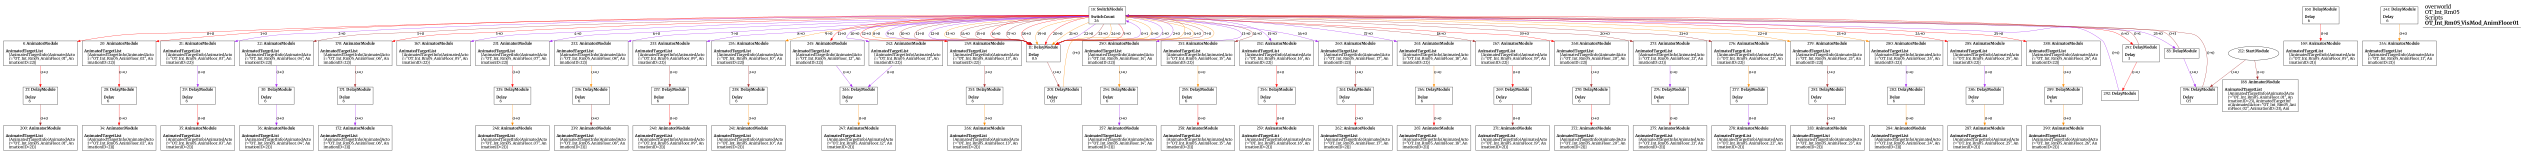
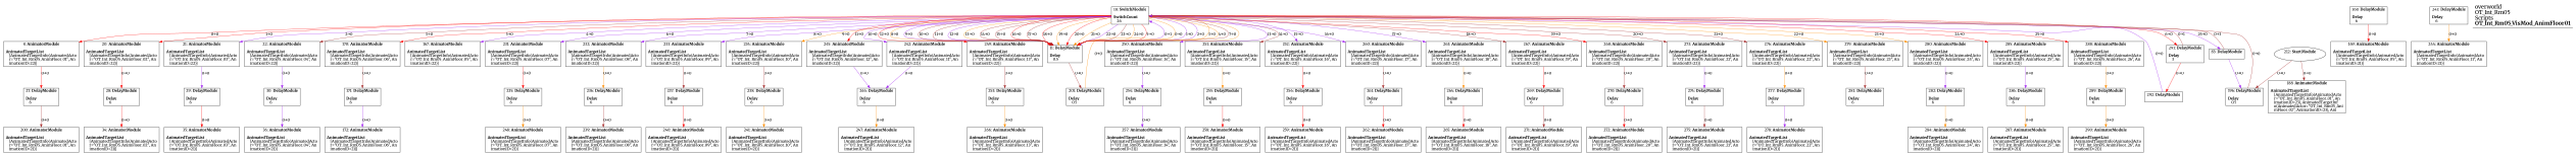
  digraph {
    fontname=Merriweather
    splines=spline
    node [fontname=Merriweather shape=box]
    edge [color=brown fontname=Merriweather]
    n1 [label=<8: <b>AnimatorModule</b><br/><br/><b>AnimatedTargetList</b><br align="left"/>    [AnimatedTargetInfo(AnimatedActo<br align="left"/>    r=&quot;OT_Int_Rm05_AnimFloor_01&quot;, An<br align="left"/>    imationID=22)]<br align="left"/>>]
    n2 [label=<27: <b>DelayModule</b><br/><br/><b>Delay</b><br align="left"/>    6<br align="left"/>>]
    n3 [label=<200: <b>AnimatorModule</b><br/><br/><b>AnimatedTargetList</b><br align="left"/>    [AnimatedTargetInfo(AnimatedActo<br align="left"/>    r=&quot;OT_Int_Rm05_AnimFloor_01&quot;, An<br align="left"/>    imationID=21)]<br align="left"/>>]
    n4 [label=<11: <b>DelayModule</b><br/><br/><b>Delay</b><br align="left"/>    0.5<br align="left"/>>]
    n5 [label=<18: <b>SwitchModule</b><br/><br/><b>SwitchCount</b><br align="left"/>    26<br align="left"/>>]
    n6 [label=<201: <b>DelayModule</b><br/><br/><b>Delay</b><br align="left"/>    0.5<br align="left"/>>]
    n7 [label=<20: <b>AnimatorModule</b><br/><br/><b>AnimatedTargetList</b><br align="left"/>    [AnimatedTargetInfo(AnimatedActo<br align="left"/>    r=&quot;OT_Int_Rm05_AnimFloor_02&quot;, An<br align="left"/>    imationID=22)]<br align="left"/>>]
    n8 [label=<21: <b>AnimatorModule</b><br/><br/><b>AnimatedTargetList</b><br align="left"/>    [AnimatedTargetInfo(AnimatedActo<br align="left"/>    r=&quot;OT_Int_Rm05_AnimFloor_03&quot;, An<br align="left"/>    imationID=22)]<br align="left"/>>]
    n9 [label=<22: <b>AnimatorModule</b><br/><br/><b>AnimatedTargetList</b><br align="left"/>    [AnimatedTargetInfo(AnimatedActo<br align="left"/>    r=&quot;OT_Int_Rm05_AnimFloor_04&quot;, An<br align="left"/>    imationID=22)]<br align="left"/>>]
    n10 [label=<167: <b>AnimatorModule</b><br/><br/><b>AnimatedTargetList</b><br align="left"/>    [AnimatedTargetInfo(AnimatedActo<br align="left"/>    r=&quot;OT_Int_Rm05_AnimFloor_05&quot;, An<br align="left"/>    imationID=22)]<br align="left"/>>]
    n11 [label=<170: <b>AnimatorModule</b><br/><br/><b>AnimatedTargetList</b><br align="left"/>    [AnimatedTargetInfo(AnimatedActo<br align="left"/>    r=&quot;OT_Int_Rm05_AnimFloor_06&quot;, An<br align="left"/>    imationID=22)]<br align="left"/>>]
    n12 [label=<83: <b>DelayModule</b><br/><br/>>]
    n13 [label=<231: <b>AnimatorModule</b><br/><br/><b>AnimatedTargetList</b><br align="left"/>    [AnimatedTargetInfo(AnimatedActo<br align="left"/>    r=&quot;OT_Int_Rm05_AnimFloor_07&quot;, An<br align="left"/>    imationID=22)]<br align="left"/>>]
    n14 [label=<232: <b>AnimatorModule</b><br/><br/><b>AnimatedTargetList</b><br align="left"/>    [AnimatedTargetInfo(AnimatedActo<br align="left"/>    r=&quot;OT_Int_Rm05_AnimFloor_08&quot;, An<br align="left"/>    imationID=22)]<br align="left"/>>]
    n15 [label=<233: <b>AnimatorModule</b><br/><br/><b>AnimatedTargetList</b><br align="left"/>    [AnimatedTargetInfo(AnimatedActo<br align="left"/>    r=&quot;OT_Int_Rm05_AnimFloor_09&quot;, An<br align="left"/>    imationID=22)]<br align="left"/>>]
    n16 [label=<234: <b>AnimatorModule</b><br/><br/><b>AnimatedTargetList</b><br align="left"/>    [AnimatedTargetInfo(AnimatedActo<br align="left"/>    r=&quot;OT_Int_Rm05_AnimFloor_10&quot;, An<br align="left"/>    imationID=22)]<br align="left"/>>]
    n17 [label=<242: <b>AnimatorModule</b><br/><br/><b>AnimatedTargetList</b><br align="left"/>    [AnimatedTargetInfo(AnimatedActo<br align="left"/>    r=&quot;OT_Int_Rm05_AnimFloor_11&quot;, An<br align="left"/>    imationID=22)]<br align="left"/>>]
    n18 [label=<245: <b>AnimatorModule</b><br/><br/><b>AnimatedTargetList</b><br align="left"/>    [AnimatedTargetInfo(AnimatedActo<br align="left"/>    r=&quot;OT_Int_Rm05_AnimFloor_12&quot;, An<br align="left"/>    imationID=22)]<br align="left"/>>]
    n19 [label=<249: <b>AnimatorModule</b><br/><br/><b>AnimatedTargetList</b><br align="left"/>    [AnimatedTargetInfo(AnimatedActo<br align="left"/>    r=&quot;OT_Int_Rm05_AnimFloor_13&quot;, An<br align="left"/>    imationID=22)]<br align="left"/>>]
    n20 [label=<250: <b>AnimatorModule</b><br/><br/><b>AnimatedTargetList</b><br align="left"/>    [AnimatedTargetInfo(AnimatedActo<br align="left"/>    r=&quot;OT_Int_Rm05_AnimFloor_14&quot;, An<br align="left"/>    imationID=22)]<br align="left"/>>]
    n21 [label=<251: <b>AnimatorModule</b><br/><br/><b>AnimatedTargetList</b><br align="left"/>    [AnimatedTargetInfo(AnimatedActo<br align="left"/>    r=&quot;OT_Int_Rm05_AnimFloor_15&quot;, An<br align="left"/>    imationID=22)]<br align="left"/>>]
    n22 [label=<252: <b>AnimatorModule</b><br/><br/><b>AnimatedTargetList</b><br align="left"/>    [AnimatedTargetInfo(AnimatedActo<br align="left"/>    r=&quot;OT_Int_Rm05_AnimFloor_16&quot;, An<br align="left"/>    imationID=22)]<br align="left"/>>]
    n23 [label=<260: <b>AnimatorModule</b><br/><br/><b>AnimatedTargetList</b><br align="left"/>    [AnimatedTargetInfo(AnimatedActo<br align="left"/>    r=&quot;OT_Int_Rm05_AnimFloor_17&quot;, An<br align="left"/>    imationID=22)]<br align="left"/>>]
    n24 [label=<263: <b>AnimatorModule</b><br/><br/><b>AnimatedTargetList</b><br align="left"/>    [AnimatedTargetInfo(AnimatedActo<br align="left"/>    r=&quot;OT_Int_Rm05_AnimFloor_18&quot;, An<br align="left"/>    imationID=22)]<br align="left"/>>]
    n25 [label=<267: <b>AnimatorModule</b><br/><br/><b>AnimatedTargetList</b><br align="left"/>    [AnimatedTargetInfo(AnimatedActo<br align="left"/>    r=&quot;OT_Int_Rm05_AnimFloor_19&quot;, An<br align="left"/>    imationID=22)]<br align="left"/>>]
    n26 [label=<268: <b>AnimatorModule</b><br/><br/><b>AnimatedTargetList</b><br align="left"/>    [AnimatedTargetInfo(AnimatedActo<br align="left"/>    r=&quot;OT_Int_Rm05_AnimFloor_20&quot;, An<br align="left"/>    imationID=22)]<br align="left"/>>]
    n27 [label=<273: <b>AnimatorModule</b><br/><br/><b>AnimatedTargetList</b><br align="left"/>    [AnimatedTargetInfo(AnimatedActo<br align="left"/>    r=&quot;OT_Int_Rm05_AnimFloor_21&quot;, An<br align="left"/>    imationID=22)]<br align="left"/>>]
    n28 [label=<276: <b>AnimatorModule</b><br/><br/><b>AnimatedTargetList</b><br align="left"/>    [AnimatedTargetInfo(AnimatedActo<br align="left"/>    r=&quot;OT_Int_Rm05_AnimFloor_22&quot;, An<br align="left"/>    imationID=22)]<br align="left"/>>]
    n29 [label=<279: <b>AnimatorModule</b><br/><br/><b>AnimatedTargetList</b><br align="left"/>    [AnimatedTargetInfo(AnimatedActo<br align="left"/>    r=&quot;OT_Int_Rm05_AnimFloor_23&quot;, An<br align="left"/>    imationID=22)]<br align="left"/>>]
    n30 [label=<280: <b>AnimatorModule</b><br/><br/><b>AnimatedTargetList</b><br align="left"/>    [AnimatedTargetInfo(AnimatedActo<br align="left"/>    r=&quot;OT_Int_Rm05_AnimFloor_24&quot;, An<br align="left"/>    imationID=22)]<br align="left"/>>]
    n31 [label=<285: <b>AnimatorModule</b><br/><br/><b>AnimatedTargetList</b><br align="left"/>    [AnimatedTargetInfo(AnimatedActo<br align="left"/>    r=&quot;OT_Int_Rm05_AnimFloor_25&quot;, An<br align="left"/>    imationID=22)]<br align="left"/>>]
    n32 [label=<288: <b>AnimatorModule</b><br/><br/><b>AnimatedTargetList</b><br align="left"/>    [AnimatedTargetInfo(AnimatedActo<br align="left"/>    r=&quot;OT_Int_Rm05_AnimFloor_26&quot;, An<br align="left"/>    imationID=22)]<br align="left"/>>]
    n33 [label=<291: <b>DelayModule</b><br/><br/><b>Delay</b><br align="left"/>    3<br align="left"/>>]
    n34 [label=<28: <b>DelayModule</b><br/><br/><b>Delay</b><br align="left"/>    6<br align="left"/>>]
    n35 [label=<29: <b>DelayModule</b><br/><br/><b>Delay</b><br align="left"/>    6<br align="left"/>>]
    n36 [label=<30: <b>DelayModule</b><br/><br/><b>Delay</b><br align="left"/>    6<br align="left"/>>]
    n37 [label=<171: <b>DelayModule</b><br/><br/><b>Delay</b><br align="left"/>    6<br align="left"/>>]
    n38 [label=<196: <b>DelayModule</b><br/><br/><b>Delay</b><br align="left"/>    0.5<br align="left"/>>]
    n39 [label=<235: <b>DelayModule</b><br/><br/><b>Delay</b><br align="left"/>    6<br align="left"/>>]
    n40 [label=<236: <b>DelayModule</b><br/><br/><b>Delay</b><br align="left"/>    6<br align="left"/>>]
    n41 [label=<237: <b>DelayModule</b><br/><br/><b>Delay</b><br align="left"/>    6<br align="left"/>>]
    n42 [label=<238: <b>DelayModule</b><br/><br/><b>Delay</b><br align="left"/>    6<br align="left"/>>]
    n43 [label=<246: <b>DelayModule</b><br/><br/><b>Delay</b><br align="left"/>    6<br align="left"/>>]
    n44 [label=<253: <b>DelayModule</b><br/><br/><b>Delay</b><br align="left"/>    6<br align="left"/>>]
    n45 [label=<254: <b>DelayModule</b><br/><br/><b>Delay</b><br align="left"/>    6<br align="left"/>>]
    n46 [label=<255: <b>DelayModule</b><br/><br/><b>Delay</b><br align="left"/>    6<br align="left"/>>]
    n47 [label=<256: <b>DelayModule</b><br/><br/><b>Delay</b><br align="left"/>    6<br align="left"/>>]
    n48 [label=<261: <b>DelayModule</b><br/><br/><b>Delay</b><br align="left"/>    6<br align="left"/>>]
    n49 [label=<264: <b>DelayModule</b><br/><br/><b>Delay</b><br align="left"/>    6<br align="left"/>>]
    n50 [label=<269: <b>DelayModule</b><br/><br/><b>Delay</b><br align="left"/>    6<br align="left"/>>]
    n51 [label=<270: <b>DelayModule</b><br/><br/><b>Delay</b><br align="left"/>    6<br align="left"/>>]
    n52 [label=<274: <b>DelayModule</b><br/><br/><b>Delay</b><br align="left"/>    6<br align="left"/>>]
    n53 [label=<277: <b>DelayModule</b><br/><br/><b>Delay</b><br align="left"/>    6<br align="left"/>>]
    n54 [label=<281: <b>DelayModule</b><br/><br/><b>Delay</b><br align="left"/>    6<br align="left"/>>]
    n55 [label=<282: <b>DelayModule</b><br/><br/><b>Delay</b><br align="left"/>    6<br align="left"/>>]
    n56 [label=<286: <b>DelayModule</b><br/><br/><b>Delay</b><br align="left"/>    6<br align="left"/>>]
    n57 [label=<289: <b>DelayModule</b><br/><br/><b>Delay</b><br align="left"/>    6<br align="left"/>>]
    n58 [label=<292: <b>DelayModule</b><br/><br/>>]
    n59 [label=<34: <b>AnimatorModule</b><br/><br/><b>AnimatedTargetList</b><br align="left"/>    [AnimatedTargetInfo(AnimatedActo<br align="left"/>    r=&quot;OT_Int_Rm05_AnimFloor_02&quot;, An<br align="left"/>    imationID=21)]<br align="left"/>>]
    n60 [label=<35: <b>AnimatorModule</b><br/><br/><b>AnimatedTargetList</b><br align="left"/>    [AnimatedTargetInfo(AnimatedActo<br align="left"/>    r=&quot;OT_Int_Rm05_AnimFloor_03&quot;, An<br align="left"/>    imationID=21)]<br align="left"/>>]
    n61 [label=<36: <b>AnimatorModule</b><br/><br/><b>AnimatedTargetList</b><br align="left"/>    [AnimatedTargetInfo(AnimatedActo<br align="left"/>    r=&quot;OT_Int_Rm05_AnimFloor_04&quot;, An<br align="left"/>    imationID=21)]<br align="left"/>>]
    n62 [label=<168: <b>DelayModule</b><br/><br/><b>Delay</b><br align="left"/>    6<br align="left"/>>]
    n63 [label=<169: <b>AnimatorModule</b><br/><br/><b>AnimatedTargetList</b><br align="left"/>    [AnimatedTargetInfo(AnimatedActo<br align="left"/>    r=&quot;OT_Int_Rm05_AnimFloor_05&quot;, An<br align="left"/>    imationID=21)]<br align="left"/>>]
    n64 [label=<172: <b>AnimatorModule</b><br/><br/><b>AnimatedTargetList</b><br align="left"/>    [AnimatedTargetInfo(AnimatedActo<br align="left"/>    r=&quot;OT_Int_Rm05_AnimFloor_06&quot;, An<br align="left"/>    imationID=21)]<br align="left"/>>]
    n65 [label=<248: <b>AnimatorModule</b><br/><br/><b>AnimatedTargetList</b><br align="left"/>    [AnimatedTargetInfo(AnimatedActo<br align="left"/>    r=&quot;OT_Int_Rm05_AnimFloor_07&quot;, An<br align="left"/>    imationID=21)]<br align="left"/>>]
    n66 [label=<239: <b>AnimatorModule</b><br/><br/><b>AnimatedTargetList</b><br align="left"/>    [AnimatedTargetInfo(AnimatedActo<br align="left"/>    r=&quot;OT_Int_Rm05_AnimFloor_08&quot;, An<br align="left"/>    imationID=21)]<br align="left"/>>]
    n67 [label=<240: <b>AnimatorModule</b><br/><br/><b>AnimatedTargetList</b><br align="left"/>    [AnimatedTargetInfo(AnimatedActo<br align="left"/>    r=&quot;OT_Int_Rm05_AnimFloor_09&quot;, An<br align="left"/>    imationID=21)]<br align="left"/>>]
    n68 [label=<241: <b>AnimatorModule</b><br/><br/><b>AnimatedTargetList</b><br align="left"/>    [AnimatedTargetInfo(AnimatedActo<br align="left"/>    r=&quot;OT_Int_Rm05_AnimFloor_10&quot;, An<br align="left"/>    imationID=21)]<br align="left"/>>]
    n69 [label=<243: <b>DelayModule</b><br/><br/><b>Delay</b><br align="left"/>    6<br align="left"/>>]
    n70 [label=<244: <b>AnimatorModule</b><br/><br/><b>AnimatedTargetList</b><br align="left"/>    [AnimatedTargetInfo(AnimatedActo<br align="left"/>    r=&quot;OT_Int_Rm05_AnimFloor_11&quot;, An<br align="left"/>    imationID=21)]<br align="left"/>>]
    n71 [label=<247: <b>AnimatorModule</b><br/><br/><b>AnimatedTargetList</b><br align="left"/>    [AnimatedTargetInfo(AnimatedActo<br align="left"/>    r=&quot;OT_Int_Rm05_AnimFloor_12&quot;, An<br align="left"/>    imationID=21)]<br align="left"/>>]
    n72 [label=<266: <b>AnimatorModule</b><br/><br/><b>AnimatedTargetList</b><br align="left"/>    [AnimatedTargetInfo(AnimatedActo<br align="left"/>    r=&quot;OT_Int_Rm05_AnimFloor_13&quot;, An<br align="left"/>    imationID=21)]<br align="left"/>>]
    n73 [label=<257: <b>AnimatorModule</b><br/><br/><b>AnimatedTargetList</b><br align="left"/>    [AnimatedTargetInfo(AnimatedActo<br align="left"/>    r=&quot;OT_Int_Rm05_AnimFloor_14&quot;, An<br align="left"/>    imationID=21)]<br align="left"/>>]
    n74 [label=<258: <b>AnimatorModule</b><br/><br/><b>AnimatedTargetList</b><br align="left"/>    [AnimatedTargetInfo(AnimatedActo<br align="left"/>    r=&quot;OT_Int_Rm05_AnimFloor_15&quot;, An<br align="left"/>    imationID=21)]<br align="left"/>>]
    n75 [label=<259: <b>AnimatorModule</b><br/><br/><b>AnimatedTargetList</b><br align="left"/>    [AnimatedTargetInfo(AnimatedActo<br align="left"/>    r=&quot;OT_Int_Rm05_AnimFloor_16&quot;, An<br align="left"/>    imationID=21)]<br align="left"/>>]
    n76 [label=<262: <b>AnimatorModule</b><br/><br/><b>AnimatedTargetList</b><br align="left"/>    [AnimatedTargetInfo(AnimatedActo<br align="left"/>    r=&quot;OT_Int_Rm05_AnimFloor_17&quot;, An<br align="left"/>    imationID=21)]<br align="left"/>>]
    n77 [label=<265: <b>AnimatorModule</b><br/><br/><b>AnimatedTargetList</b><br align="left"/>    [AnimatedTargetInfo(AnimatedActo<br align="left"/>    r=&quot;OT_Int_Rm05_AnimFloor_18&quot;, An<br align="left"/>    imationID=21)]<br align="left"/>>]
    n78 [label=<271: <b>AnimatorModule</b><br/><br/><b>AnimatedTargetList</b><br align="left"/>    [AnimatedTargetInfo(AnimatedActo<br align="left"/>    r=&quot;OT_Int_Rm05_AnimFloor_19&quot;, An<br align="left"/>    imationID=21)]<br align="left"/>>]
    n79 [label=<272: <b>AnimatorModule</b><br/><br/><b>AnimatedTargetList</b><br align="left"/>    [AnimatedTargetInfo(AnimatedActo<br align="left"/>    r=&quot;OT_Int_Rm05_AnimFloor_20&quot;, An<br align="left"/>    imationID=21)]<br align="left"/>>]
    n80 [label=<275: <b>AnimatorModule</b><br/><br/><b>AnimatedTargetList</b><br align="left"/>    [AnimatedTargetInfo(AnimatedActo<br align="left"/>    r=&quot;OT_Int_Rm05_AnimFloor_21&quot;, An<br align="left"/>    imationID=21)]<br align="left"/>>]
    n81 [label=<278: <b>AnimatorModule</b><br/><br/><b>AnimatedTargetList</b><br align="left"/>    [AnimatedTargetInfo(AnimatedActo<br align="left"/>    r=&quot;OT_Int_Rm05_AnimFloor_22&quot;, An<br align="left"/>    imationID=21)]<br align="left"/>>]
-   n82 [label=<283: <b>AnimatorModule</b><br/><br/><b>AnimatedTargetList</b><br align="left"/>    [AnimatedTargetInfo(AnimatedActo<br align="left"/>    r=&quot;OT_Int_Rm05_AnimFloor_23&quot;, An<br align="left"/>    imationID=21)]<br align="left"/>>]
    n83 [label=<284: <b>AnimatorModule</b><br/><br/><b>AnimatedTargetList</b><br align="left"/>    [AnimatedTargetInfo(AnimatedActo<br align="left"/>    r=&quot;OT_Int_Rm05_AnimFloor_24&quot;, An<br align="left"/>    imationID=21)]<br align="left"/>>]
    n84 [label=<287: <b>AnimatorModule</b><br/><br/><b>AnimatedTargetList</b><br align="left"/>    [AnimatedTargetInfo(AnimatedActo<br align="left"/>    r=&quot;OT_Int_Rm05_AnimFloor_25&quot;, An<br align="left"/>    imationID=21)]<br align="left"/>>]
    n85 [label=<290: <b>AnimatorModule</b><br/><br/><b>AnimatedTargetList</b><br align="left"/>    [AnimatedTargetInfo(AnimatedActo<br align="left"/>    r=&quot;OT_Int_Rm05_AnimFloor_26&quot;, An<br align="left"/>    imationID=21)]<br align="left"/>>]
    n86 [label=<188: <b>AnimatorModule</b><br/><br/><b>AnimatedTargetList</b><br align="left"/>    [AnimatedTargetInfo(AnimatedActo<br align="left"/>    r=&quot;OT_Int_Rm05_AnimFloor_01&quot;, An<br align="left"/>    imationID=23), AnimatedTargetInf<br align="left"/>    o(AnimatedActor=&quot;OT_Int_Rm05_Ani<br align="left"/>    mFloor_02&quot;, AnimationID=23), Ani<br align="left"/>>]
    n87 [label=<212: <b>StartModule</b><br/><br/>> shape=oval]
    n88 [label=<<font point-size="20">overworld<br align="left"/>OT_Int_Rm05<br align="left"/>Scripts<br align="left"/><b>OT_Int_Rm05_VisMod_AnimFloor01</b><br align="left"/></font>> shape=underline]
    n1 -> n2 [color=red label="0→0"]
    n2 -> n3 [label="0→0"]
    n4 -> n5 [color=purple label="0→1"]
    n4 -> n6 [label="0→0"]
    n5 -> n1 [color=red label="0→0"]
    n5 -> n4 [color=darkorange label="0→0"]
    n5 -> n4 [color=purple label="1→0"]
    n5 -> n4 [color=purple label="2→0"]
    n5 -> n4 [color=darkorange label="3→0"]
    n5 -> n4 [color=darkorange label="4→0"]
    n5 -> n4 [label="7→0"]
    n5 -> n4 [color=darkorange label="8→0"]
    n5 -> n4 [color=purple label="9→0"]
    n5 -> n4 [label="10→0"]
    n5 -> n4 [label="11→0"]
    n5 -> n4 [color=purple label="12→0"]
    n5 -> n4 [color=darkorange label="13→0"]
    n5 -> n4 [label="14→0"]
    n5 -> n4 [label="15→0"]
    n5 -> n4 [color=red label="16→0"]
    n5 -> n4 [label="17→0"]
    n5 -> n4 [color=red label="18→0"]
    n5 -> n4 [color=darkorange label="19→0"]
    n5 -> n4 [color=red label="20→0"]
    n5 -> n4 [color=darkorange label="21→0"]
    n5 -> n4 [color=purple label="22→0"]
    n5 -> n4 [label="23→0"]
    n5 -> n4 [color=darkorange label="24→0"]
    n5 -> n4 [color=red label="5→0"]
    n5 -> n7 [color=red label="1→0"]
    n5 -> n8 [color=purple label="2→0"]
    n5 -> n9 [label="3→0"]
    n5 -> n10 [color=purple label="4→0"]
    n5 -> n11 [color=red label="5→0"]
    n5 -> n12 [color=purple label="25→0"]
    n5 -> n13 [color=purple label="6→0"]
    n5 -> n14 [color=purple label="7→0"]
    n5 -> n15 [color=purple label="8→0"]
    n5 -> n16 [color=darkorange label="9→0"]
    n5 -> n17 [color=purple label="10→0"]
    n5 -> n18 [color=red label="11→0"]
    n5 -> n19 [color=red label="12→0"]
    n5 -> n20 [color=purple label="13→0"]
    n5 -> n21 [label="14→0"]
    n5 -> n22 [color=purple label="15→0"]
    n5 -> n23 [color=purple label="16→0"]
    n5 -> n24 [color=purple label="17→0"]
    n5 -> n25 [label="18→0"]
    n5 -> n26 [color=red label="19→0"]
    n5 -> n27 [label="20→0"]
    n5 -> n28 [label="21→0"]
    n5 -> n29 [color=darkorange label="22→0"]
    n5 -> n30 [color=darkorange label="23→0"]
    n5 -> n31 [color=red label="24→0"]
    n5 -> n32 [color=red label="25→0"]
    n5 -> n33 [color=red label="6→0"]
    n6 -> n5 [color=darkorange label="0→0"]
    n7 -> n34 [color=red label="0→0"]
    n8 -> n35 [color=purple label="0→0"]
    n9 -> n36 [color=purple label="0→0"]
    n11 -> n37 [label="0→0"]
    n12 -> n5 [label="0→3"]
    n12 -> n38 [color=purple label="0→0"]
    n13 -> n39 [color=red label="0→0"]
    n14 -> n40 [color=darkorange label="0→0"]
    n15 -> n41 [label="0→0"]
    n16 -> n42 [label="0→0"]
    n17 -> n43 [color=purple label="0→0"]
    n18 -> n43 [color=purple label="0→0"]
    n19 -> n44 [label="0→0"]
-   n20 -> n45 [color=darkorange label="0→0"]
+   n20 -> n45 [color=purple label="0→0"]
    n21 -> n46 [color=darkorange label="0→0"]
    n22 -> n47 [color=red label="0→0"]
    n23 -> n48 [label="0→0"]
    n24 -> n49 [color=darkorange label="0→0"]
    n25 -> n50 [color=red label="0→0"]
    n26 -> n51 [label="0→0"]
    n27 -> n52 [color=purple label="0→0"]
    n28 -> n53 [color=darkorange label="0→0"]
    n29 -> n54 [label="0→0"]
    n30 -> n55 [color=purple label="0→0"]
    n31 -> n56 [color=purple label="0→0"]
    n32 -> n57 [color=darkorange label="0→0"]
    n33 -> n5 [label="0→1"]
    n33 -> n58 [color=red label="0→0"]
    n34 -> n59 [color=red label="0→0"]
    n35 -> n60 [color=red label="0→0"]
    n36 -> n61 [color=purple label="0→0"]
    n37 -> n64 [color=purple label="0→0"]
    n38 -> n5 [label="0→0"]
    n39 -> n65 [color=darkorange label="0→0"]
    n40 -> n66 [label="0→0"]
    n41 -> n67 [color=red label="0→0"]
    n42 -> n68 [color=darkorange label="0→0"]
    n43 -> n71 [color=darkorange label="0→0"]
    n44 -> n72 [color=darkorange label="0→0"]
    n45 -> n73 [color=purple label="0→0"]
    n46 -> n74 [color=red label="0→0"]
    n47 -> n75 [color=red label="0→0"]
    n48 -> n76 [color=red label="0→0"]
    n49 -> n77 [color=red label="0→0"]
    n50 -> n78 [label="0→0"]
    n51 -> n79 [color=red label="0→0"]
    n52 -> n80 [label="0→0"]
    n53 -> n81 [color=purple label="0→0"]
-   n54 -> n82 [label="0→0"]
    n55 -> n83 [color=darkorange label="0→0"]
    n56 -> n84 [color=darkorange label="0→0"]
    n57 -> n85 [color=darkorange label="0→0"]
    n58 -> n5 [color=purple label="0→0"]
    n62 -> n63 [color=red label="0→0"]
    n69 -> n70 [color=darkorange label="0→0"]
    n87 -> n38 [label="0→0"]
    n87 -> n86 [label="0→0"]
  }
